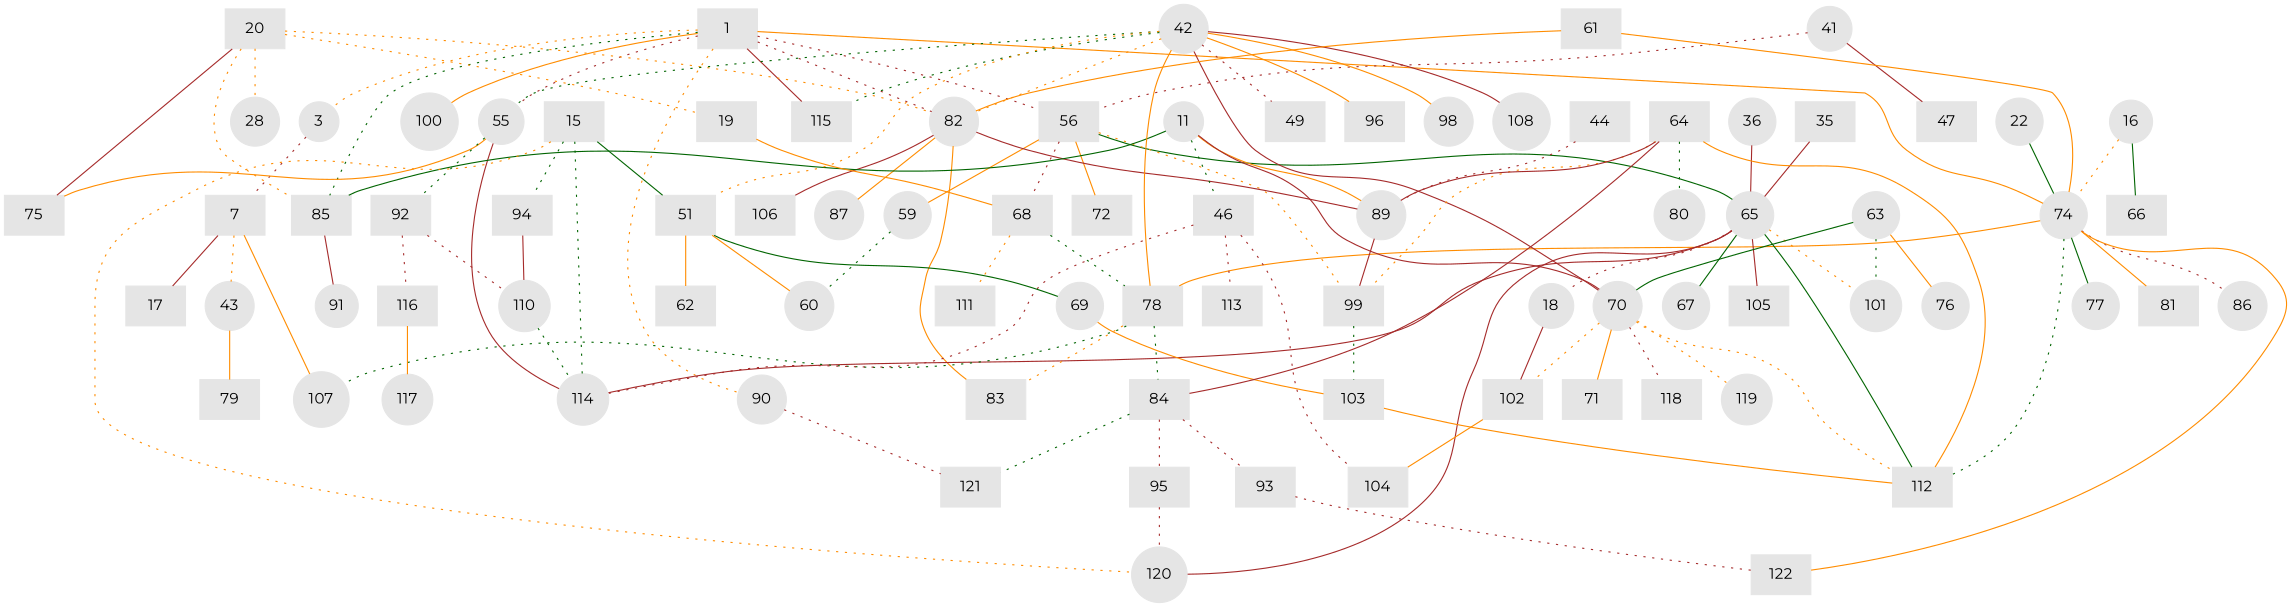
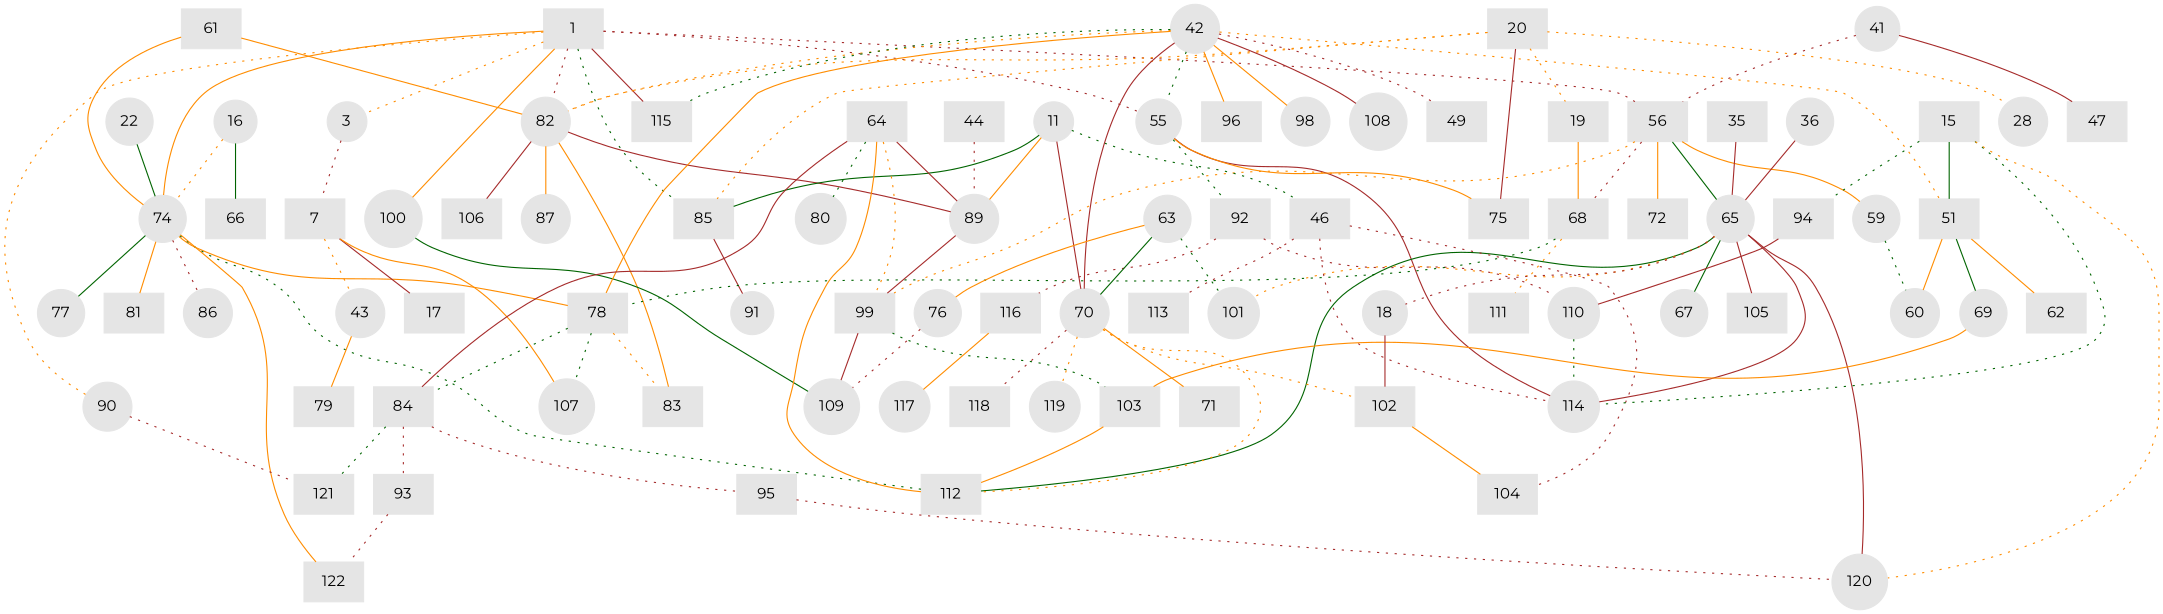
  graph {
    fontname=Montserrat
    node [color=gray90 fontname=Montserrat shape=box style=filled]
    edge [color=darkorange fontname=Montserrat style=solid]
    3 [shape=circle]
    1
    55 [shape=circle super="+50"]
    56 [super="+18"]
    74 [shape=circle super="+4+13+52"]
    82 [shape=circle super="+2+8+73"]
    85 [super="+6"]
    90 [shape=circle]
    100 [shape=circle]
    115 [super="+5"]
    7
    114 [shape=circle super="+40"]
    75
    92
    68
    65 [shape=circle super="+25+32"]
    59 [shape=circle]
    72
    99 [super="+58"]
    78 [super="+26+34"]
    112 [super="+54+97"]
    77 [shape=circle]
    81
    86 [shape=circle]
    122
    89 [shape=circle super="+39"]
    83
    87 [shape=circle]
    106
    91 [shape=circle]
    121
+   109 [shape=circle]
    17
    43 [shape=circle]
    107 [shape=circle]
    79
    11 [shape=circle super="+10"]
    46 [super="+12"]
    70 [shape=circle super="+21+27"]
    104
    113
    71
    102
    118
    119 [shape=circle]
    51 [super="+23"]
    15
    94
    120 [shape=circle]
    19
    60 [shape=circle]
    62
    69 [shape=circle]
    110 [shape=circle super="+53"]
    16 [shape=circle]
    66
    111
    20
    28 [shape=circle]
    22 [shape=circle]
    101 [shape=circle]
    67 [shape=circle]
    n63 [label=18 shape=circle]
    105
    35
    36 [shape=circle]
    41 [shape=circle]
    47
    42 [shape=circle super="+24+37"]
    49
    96
    98 [shape=circle]
    108 [shape=circle]
    84
    44
    103 [super="+48"]
    116
    61
    63 [shape=circle]
    76 [shape=circle]
    64 [super="+57"]
    80 [shape=circle]
    93
    95
    117 [shape=circle]
    3 -- 7 [color=brown style=dotted]
    1 -- 3 [style=dotted]
    1 -- 55 [color=brown style=dotted]
    1 -- 56 [color=brown style=dotted weight=2]
    1 -- 74
    1 -- 82 [color=brown style=dotted]
    1 -- 85 [color=darkgreen style=dotted]
    1 -- 90 [style=dotted]
    1 -- 100
    1 -- 115 [color=brown]
    55 -- 114 [color=brown]
    55 -- 75
    55 -- 92 [color=darkgreen style=dotted]
    56 -- 68 [color=brown style=dotted]
    56 -- 65 [color=darkgreen]
    56 -- 59
    56 -- 72
    56 -- 99 [style=dotted]
    74 -- 78
    74 -- 112 [color=darkgreen style=dotted weight=2]
    74 -- 77 [color=darkgreen]
    74 -- 81
    74 -- 86 [color=brown style=dotted]
    74 -- 122
    82 -- 89 [color=brown]
    82 -- 83
    82 -- 87
    82 -- 106 [color=brown]
    85 -- 91 [color=brown]
    90 -- 121 [color=brown style=dotted]
+   100 -- 109 [color=darkgreen]
    7 -- 17 [color=brown]
    7 -- 43 [style=dotted]
    7 -- 107
    92 -- 110 [color=brown style=dotted]
    92 -- 116 [color=brown style=dotted]
    68 -- 78 [color=darkgreen style=dotted]
    68 -- 111 [style=dotted]
    65 -- 114 [color=brown]
    65 -- 112 [color=darkgreen]
    65 -- 120 [color=brown]
    65 -- 101 [style=dotted]
    65 -- 67 [color=darkgreen]
    65 -- n63 [color=brown style=dotted]
    65 -- 105 [color=brown]
    59 -- 60 [color=darkgreen style=dotted]
+   99 -- 109 [color=brown]
    99 -- 103 [color=darkgreen style=dotted]
    78 -- 83 [style=dotted]
    78 -- 107 [color=darkgreen style=dotted]
    78 -- 84 [color=darkgreen style=dotted]
    89 -- 99 [color=brown]
    43 -- 79
    11 -- 85 [color=darkgreen]
    11 -- 89
    11 -- 46 [color=darkgreen style=dotted weight=2]
    11 -- 70 [color=brown]
    46 -- 114 [color=brown style=dotted]
    46 -- 104 [color=brown style=dotted]
    46 -- 113 [color=brown style=dotted]
    70 -- 112 [style=dotted]
    70 -- 71
    70 -- 102 [style=dotted]
    70 -- 118 [color=brown style=dotted]
    70 -- 119 [style=dotted]
    102 -- 104
    51 -- 60
    51 -- 62
    51 -- 69 [color=darkgreen]
    15 -- 114 [color=darkgreen style=dotted]
    15 -- 51 [color=darkgreen weight=2]
    15 -- 94 [color=darkgreen style=dotted]
    15 -- 120 [style=dotted]
    94 -- 110 [color=brown]
    19 -- 68
    69 -- 103
    110 -- 114 [color=darkgreen style=dotted]
    16 -- 74 [style=dotted]
    16 -- 66 [color=darkgreen]
    20 -- 82 [style=dotted]
    20 -- 85 [style=dotted]
    20 -- 75 [color=brown]
    20 -- 19 [style=dotted]
    20 -- 28 [style=dotted]
    22 -- 74 [color=darkgreen]
    n63 -- 102 [color=brown]
    35 -- 65 [color=brown]
    36 -- 65 [color=brown]
    41 -- 56 [color=brown style=dotted]
    41 -- 47 [color=brown]
    42 -- 55 [color=darkgreen style=dotted]
    42 -- 82 [style=dotted]
    42 -- 115 [color=darkgreen style=dotted]
    42 -- 78
    42 -- 70 [color=brown]
    42 -- 51 [style=dotted]
    42 -- 49 [color=brown style=dotted]
    42 -- 96
    42 -- 98
    42 -- 108 [color=brown]
    84 -- 121 [color=darkgreen style=dotted]
    84 -- 93 [color=brown style=dotted]
    84 -- 95 [color=brown style=dotted]
    44 -- 89 [color=brown style=dotted]
    103 -- 112
    116 -- 117
    61 -- 74
    61 -- 82
    63 -- 70 [color=darkgreen]
    63 -- 101 [color=darkgreen style=dotted]
    63 -- 76
+   76 -- 109 [color=brown style=dotted]
    64 -- 99 [style=dotted]
    64 -- 112
    64 -- 89 [color=brown]
    64 -- 84 [color=brown]
    64 -- 80 [color=darkgreen style=dotted]
    93 -- 122 [color=brown style=dotted]
    95 -- 120 [color=brown style=dotted]
  }
